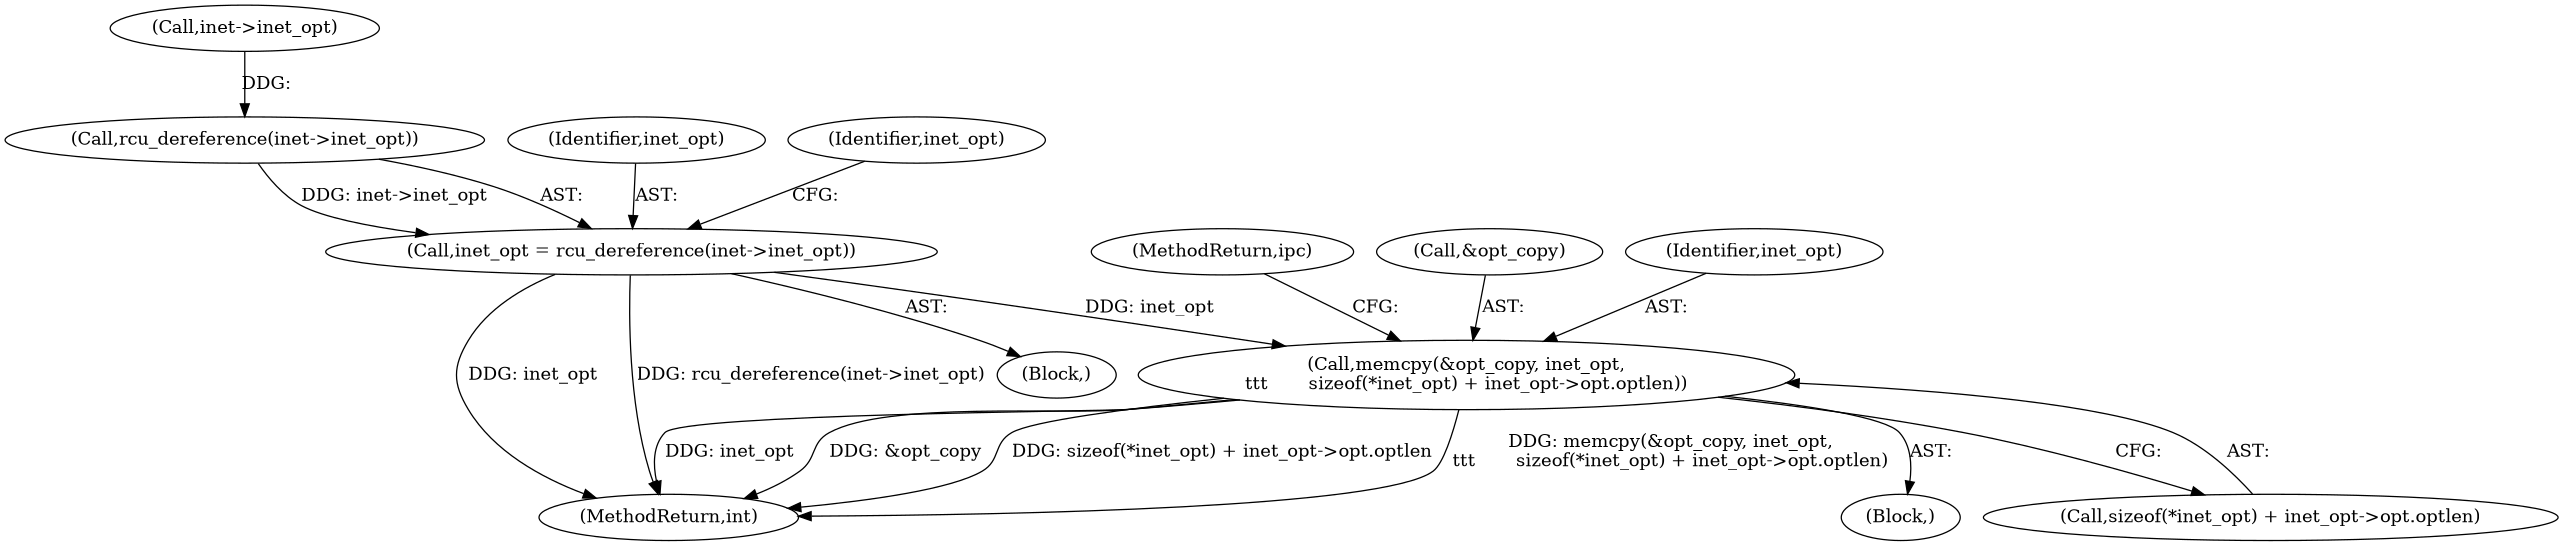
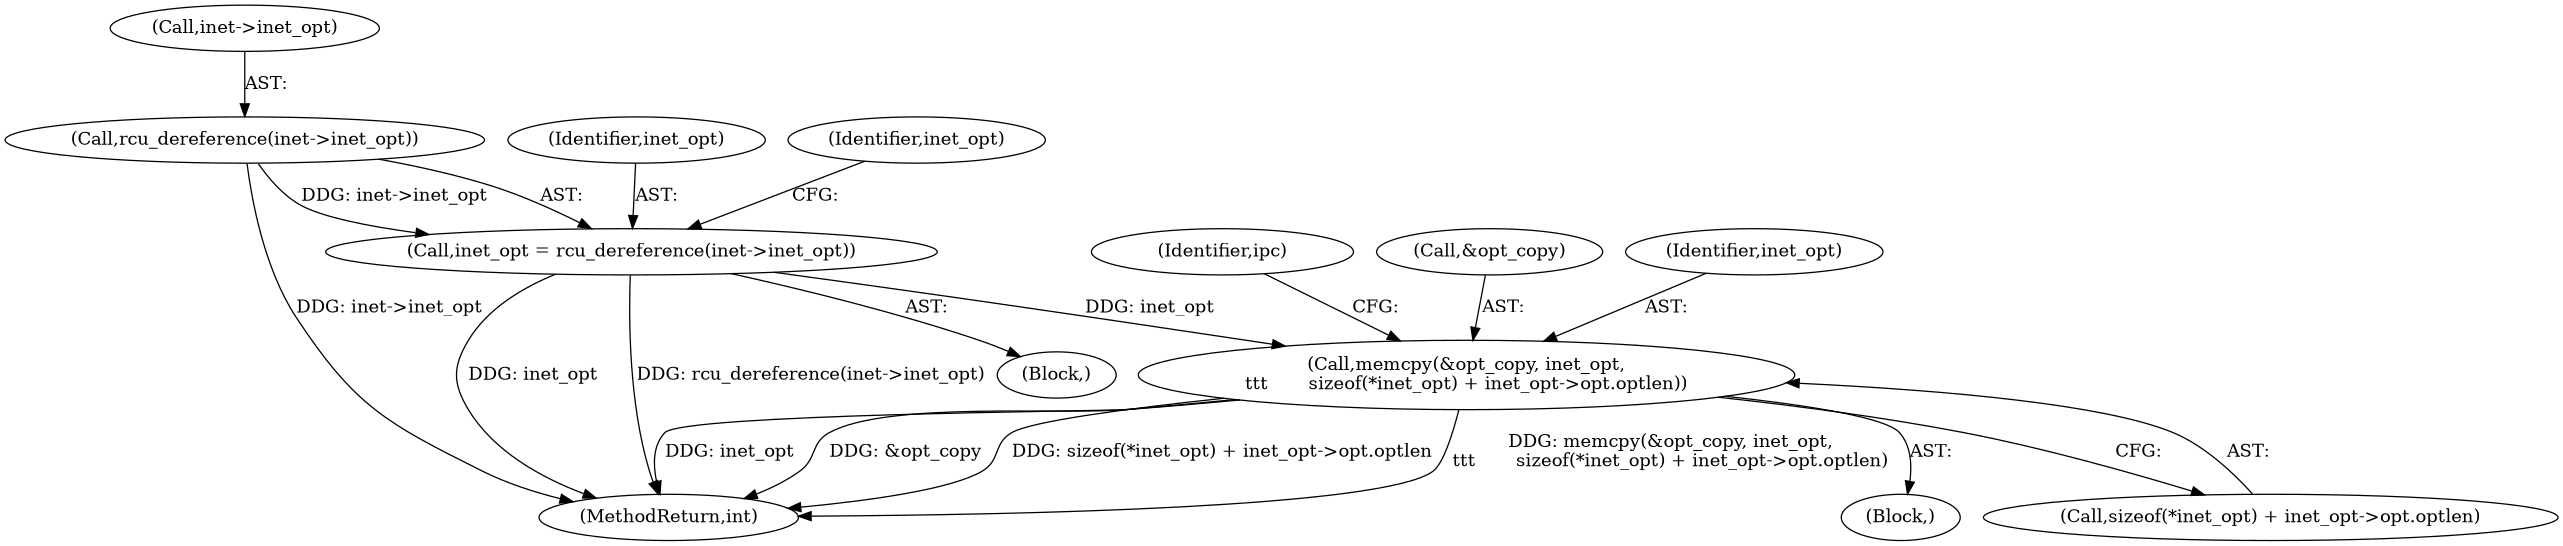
  digraph {
    n1 [label="(Call,memcpy(&opt_copy, inet_opt,\n\t\t\t       sizeof(*inet_opt) + inet_opt->opt.optlen))"]
    n2 [label="(Block,)"]
    n3 [label="(MethodReturn,int)"]
    n4 [label="(Call,sizeof(*inet_opt) + inet_opt->opt.optlen)"]
    n5 [label="(Call,inet_opt = rcu_dereference(inet->inet_opt))"]
    n6 [label="(Block,)"]
    n7 [label="(Call,rcu_dereference(inet->inet_opt))"]
    n8 [label="(Call,inet->inet_opt)"]
    n9 [label="(Identifier,inet_opt)"]
-   n10 [label="(MethodReturn,ipc)"]
+   n10 [label="(Identifier,ipc)"]
    n11 [label="(Call,&opt_copy)"]
    n12 [label="(Identifier,inet_opt)"]
    n13 [label="(Identifier,inet_opt)"]
    n1 -> n2 [label="AST: "]
    n1 -> n3 [label="DDG: &opt_copy"]
    n1 -> n3 [label="DDG: sizeof(*inet_opt) + inet_opt->opt.optlen"]
    n1 -> n3 [label="DDG: memcpy(&opt_copy, inet_opt,\n\t\t\t       sizeof(*inet_opt) + inet_opt->opt.optlen)"]
    n1 -> n3 [label="DDG: inet_opt"]
    n1 -> n4 [label="CFG: "]
    n4 -> n1 [label="AST: "]
    n5 -> n1 [label="DDG: inet_opt"]
    n5 -> n3 [label="DDG: inet_opt"]
    n5 -> n3 [label="DDG: rcu_dereference(inet->inet_opt)"]
    n5 -> n6 [label="AST: "]
+   n7 -> n3 [label="DDG: inet->inet_opt"]
    n7 -> n5 [label="AST: "]
    n7 -> n5 [label="DDG: inet->inet_opt"]
-   n8 -> n7 [label="DDG: "]
+   n8 -> n7 [label="AST: "]
    n9 -> n5 [label="AST: "]
    n10 -> n1 [label="CFG: "]
    n11 -> n1 [label="AST: "]
    n12 -> n1 [label="AST: "]
    n13 -> n5 [label="CFG: "]
  }
